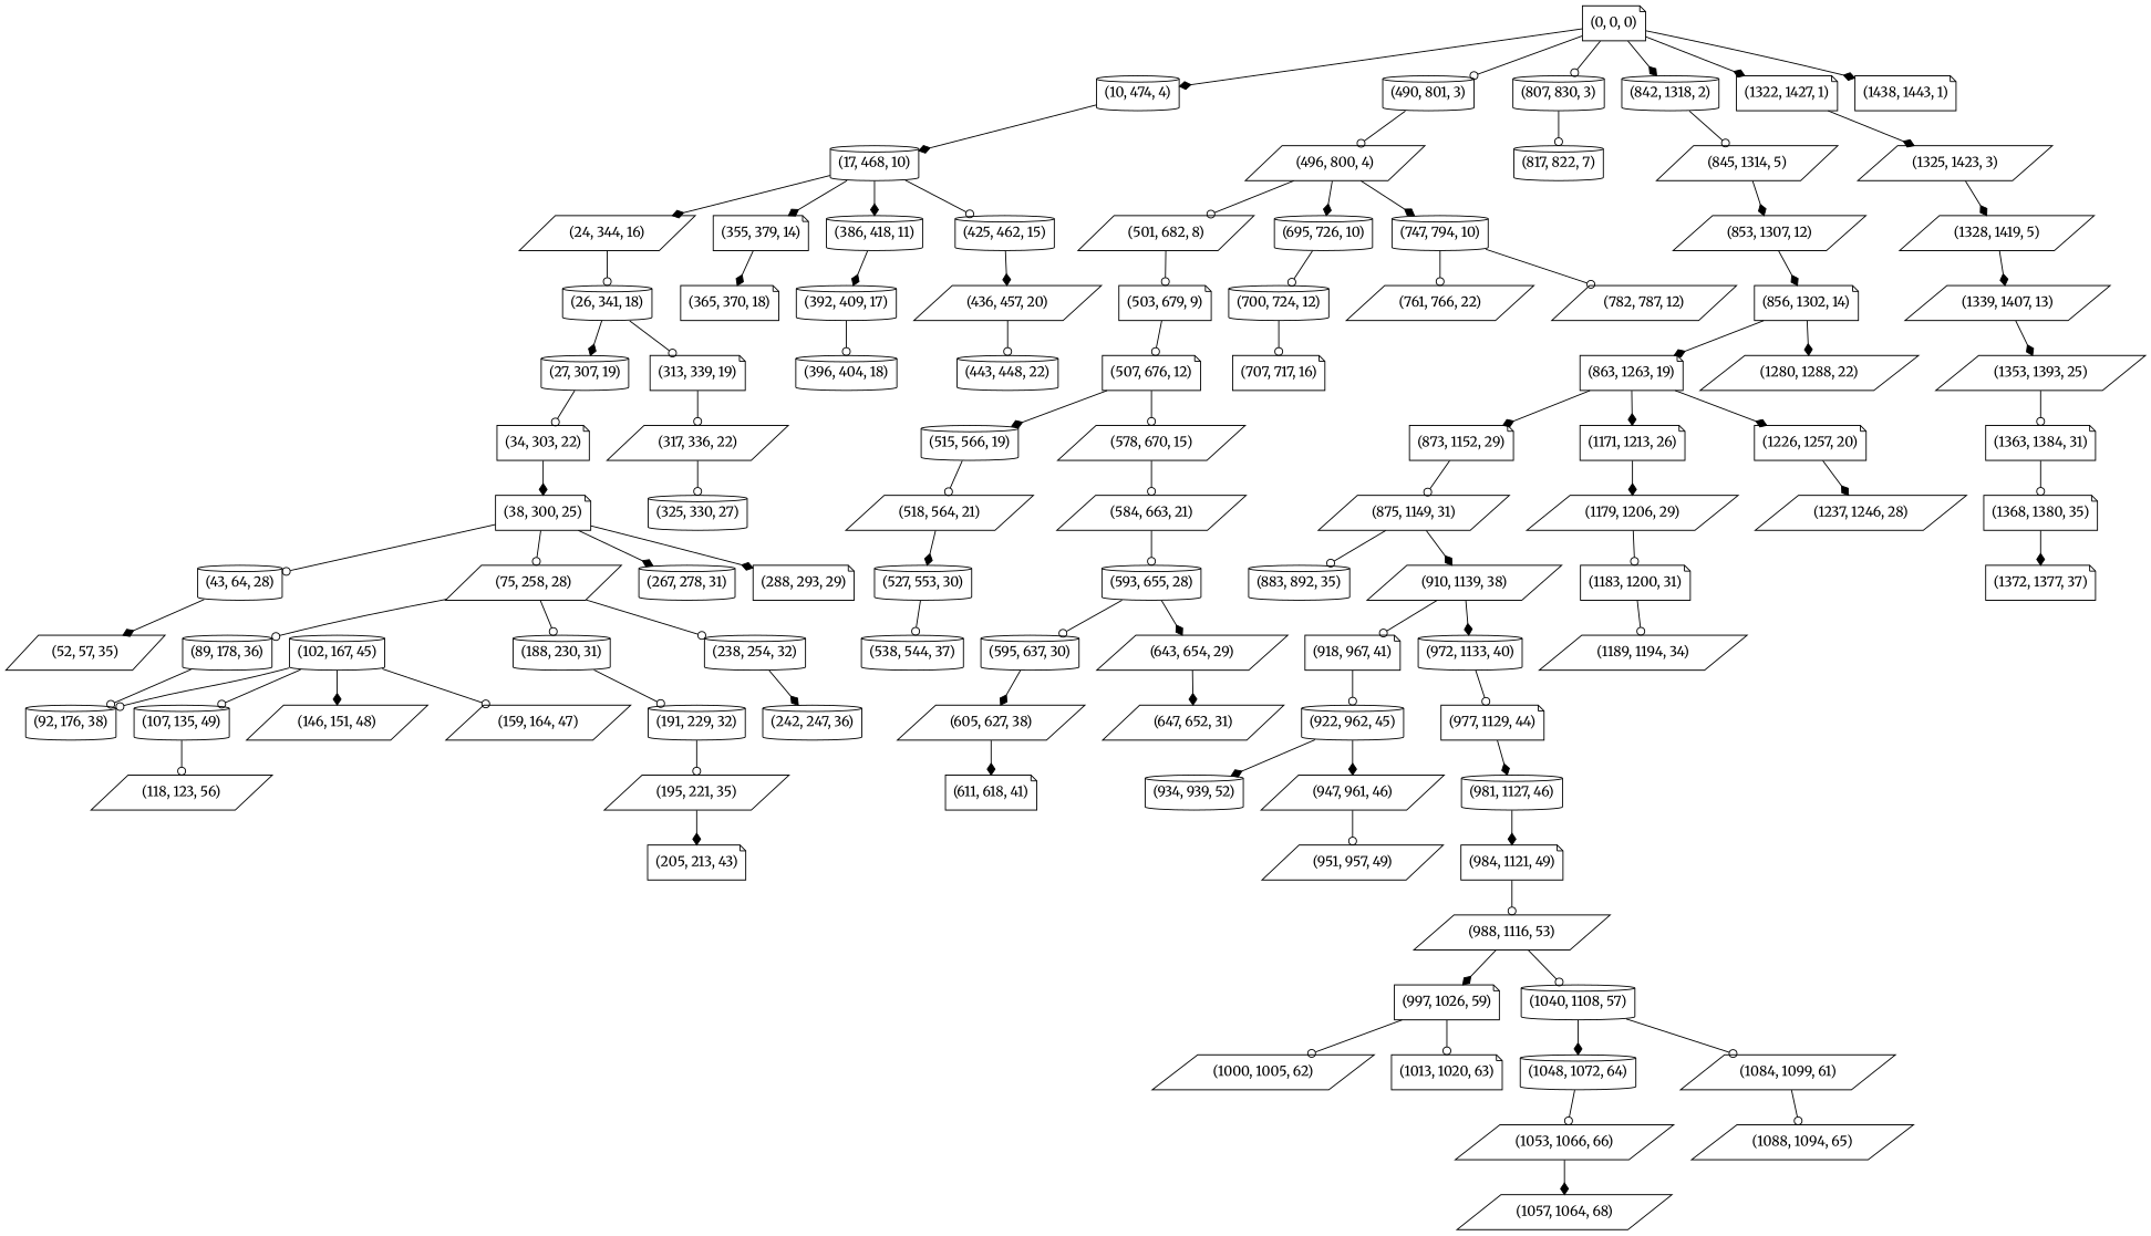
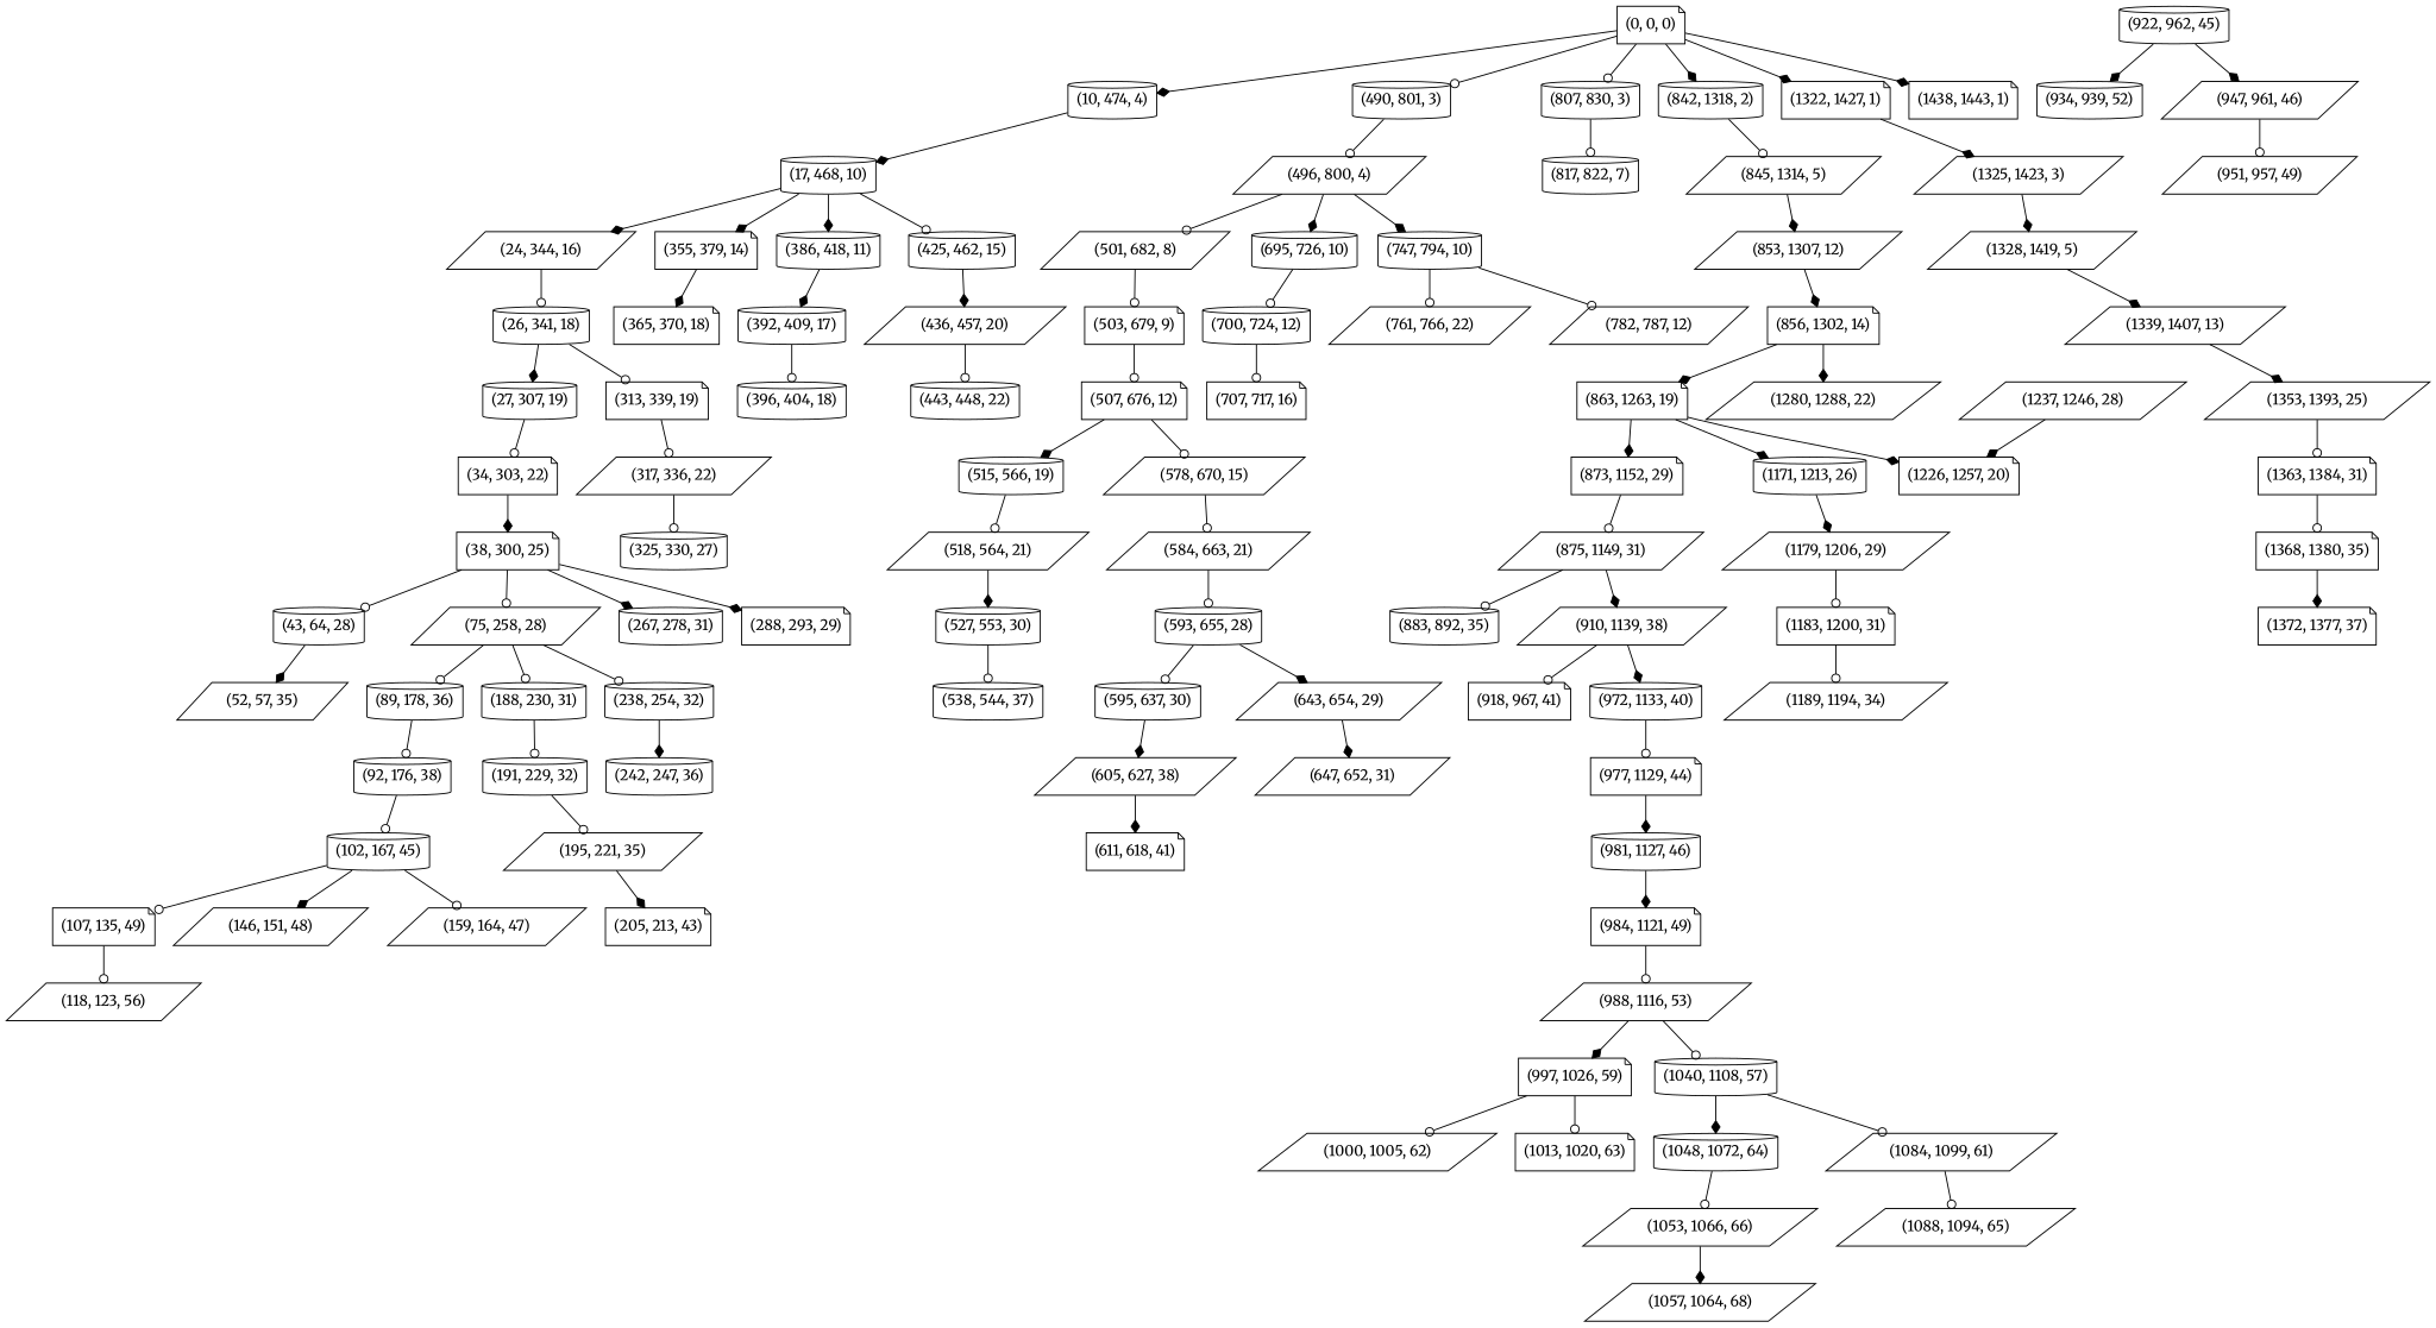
  digraph {
    fontname=Merriweather
    node [fontname=Merriweather shape=cylinder]
    edge [arrowhead=odot fontname=Merriweather]
    "(0, 0, 0)" [shape=note]
    "(10, 474, 4)"
    "(490, 801, 3)"
    "(807, 830, 3)"
    "(842, 1318, 2)"
    "(1322, 1427, 1)" [shape=note]
    "(1438, 1443, 1)" [shape=note]
    "(17, 468, 10)"
    "(496, 800, 4)" [shape=parallelogram]
    "(817, 822, 7)"
    "(845, 1314, 5)" [shape=parallelogram]
    "(1325, 1423, 3)" [shape=parallelogram]
    "(24, 344, 16)" [shape=parallelogram]
    "(355, 379, 14)" [shape=note]
    "(386, 418, 11)"
    "(425, 462, 15)"
    "(26, 341, 18)"
    "(365, 370, 18)" [shape=note]
    "(392, 409, 17)"
    "(436, 457, 20)" [shape=parallelogram]
    "(27, 307, 19)"
    "(313, 339, 19)" [shape=note]
    "(34, 303, 22)" [shape=note]
    "(317, 336, 22)" [shape=parallelogram]
    "(38, 300, 25)" [shape=note]
    "(43, 64, 28)"
    "(75, 258, 28)" [shape=parallelogram]
    "(267, 278, 31)"
    "(288, 293, 29)" [shape=note]
    "(52, 57, 35)" [shape=parallelogram]
    "(89, 178, 36)"
    "(188, 230, 31)"
    "(238, 254, 32)"
    "(92, 176, 38)"
    "(191, 229, 32)"
    "(242, 247, 36)"
    "(102, 167, 45)"
-   "(107, 135, 49)"
+   "(107, 135, 49)" [shape=note]
    "(146, 151, 48)" [shape=parallelogram]
    "(159, 164, 47)" [shape=parallelogram]
    "(118, 123, 56)" [shape=parallelogram]
    "(195, 221, 35)" [shape=parallelogram]
    "(205, 213, 43)" [shape=note]
    "(325, 330, 27)"
    "(396, 404, 18)"
    "(443, 448, 22)"
    "(501, 682, 8)" [shape=parallelogram]
    "(695, 726, 10)"
    "(747, 794, 10)"
    "(503, 679, 9)" [shape=note]
    "(700, 724, 12)"
    "(761, 766, 22)" [shape=parallelogram]
    "(782, 787, 12)" [shape=parallelogram]
    "(507, 676, 12)" [shape=note]
    "(515, 566, 19)"
    "(578, 670, 15)" [shape=parallelogram]
    "(518, 564, 21)" [shape=parallelogram]
    "(584, 663, 21)" [shape=parallelogram]
    "(527, 553, 30)"
    "(538, 544, 37)"
    "(593, 655, 28)"
    "(595, 637, 30)"
    "(643, 654, 29)" [shape=parallelogram]
    "(605, 627, 38)" [shape=parallelogram]
    "(647, 652, 31)" [shape=parallelogram]
    "(611, 618, 41)" [shape=note]
    "(707, 717, 16)" [shape=note]
    "(853, 1307, 12)" [shape=parallelogram]
    "(856, 1302, 14)" [shape=note]
    "(863, 1263, 19)" [shape=note]
    "(1280, 1288, 22)" [shape=parallelogram]
    "(873, 1152, 29)" [shape=note]
-   "(1171, 1213, 26)" [shape=note]
+   "(1171, 1213, 26)"
    "(1226, 1257, 20)" [shape=note]
    "(875, 1149, 31)" [shape=parallelogram]
    "(1179, 1206, 29)" [shape=parallelogram]
    "(1237, 1246, 28)" [shape=parallelogram]
    "(883, 892, 35)"
    "(910, 1139, 38)" [shape=parallelogram]
    "(918, 967, 41)" [shape=note]
    "(972, 1133, 40)"
    "(922, 962, 45)"
    "(977, 1129, 44)" [shape=note]
    "(934, 939, 52)"
    "(947, 961, 46)" [shape=parallelogram]
    "(951, 957, 49)" [shape=parallelogram]
    "(981, 1127, 46)"
    "(984, 1121, 49)" [shape=note]
    "(988, 1116, 53)" [shape=parallelogram]
    "(997, 1026, 59)" [shape=note]
    "(1040, 1108, 57)"
    "(1000, 1005, 62)" [shape=parallelogram]
    "(1013, 1020, 63)" [shape=note]
    "(1048, 1072, 64)"
    "(1084, 1099, 61)" [shape=parallelogram]
    "(1053, 1066, 66)" [shape=parallelogram]
    "(1088, 1094, 65)" [shape=parallelogram]
    "(1057, 1064, 68)" [shape=parallelogram]
    "(1183, 1200, 31)" [shape=note]
    "(1189, 1194, 34)" [shape=parallelogram]
    "(1328, 1419, 5)" [shape=parallelogram]
    "(1339, 1407, 13)" [shape=parallelogram]
    "(1353, 1393, 25)" [shape=parallelogram]
    "(1363, 1384, 31)" [shape=note]
    "(1368, 1380, 35)" [shape=note]
    "(1372, 1377, 37)" [shape=note]
    "(0, 0, 0)" -> "(10, 474, 4)" [arrowhead=diamond]
    "(0, 0, 0)" -> "(490, 801, 3)"
    "(0, 0, 0)" -> "(807, 830, 3)"
    "(0, 0, 0)" -> "(842, 1318, 2)" [arrowhead=diamond]
    "(0, 0, 0)" -> "(1322, 1427, 1)" [arrowhead=diamond]
    "(0, 0, 0)" -> "(1438, 1443, 1)" [arrowhead=diamond]
    "(10, 474, 4)" -> "(17, 468, 10)" [arrowhead=diamond]
    "(490, 801, 3)" -> "(496, 800, 4)"
    "(807, 830, 3)" -> "(817, 822, 7)"
    "(842, 1318, 2)" -> "(845, 1314, 5)"
    "(1322, 1427, 1)" -> "(1325, 1423, 3)" [arrowhead=diamond]
    "(17, 468, 10)" -> "(24, 344, 16)" [arrowhead=diamond]
    "(17, 468, 10)" -> "(355, 379, 14)" [arrowhead=diamond]
    "(17, 468, 10)" -> "(386, 418, 11)" [arrowhead=diamond]
    "(17, 468, 10)" -> "(425, 462, 15)"
    "(496, 800, 4)" -> "(501, 682, 8)"
    "(496, 800, 4)" -> "(695, 726, 10)" [arrowhead=diamond]
    "(496, 800, 4)" -> "(747, 794, 10)" [arrowhead=diamond]
    "(845, 1314, 5)" -> "(853, 1307, 12)" [arrowhead=diamond]
    "(1325, 1423, 3)" -> "(1328, 1419, 5)" [arrowhead=diamond]
    "(24, 344, 16)" -> "(26, 341, 18)"
    "(355, 379, 14)" -> "(365, 370, 18)" [arrowhead=diamond]
    "(386, 418, 11)" -> "(392, 409, 17)" [arrowhead=diamond]
    "(425, 462, 15)" -> "(436, 457, 20)" [arrowhead=diamond]
    "(26, 341, 18)" -> "(27, 307, 19)" [arrowhead=diamond]
    "(26, 341, 18)" -> "(313, 339, 19)"
    "(392, 409, 17)" -> "(396, 404, 18)"
    "(436, 457, 20)" -> "(443, 448, 22)"
    "(27, 307, 19)" -> "(34, 303, 22)"
    "(313, 339, 19)" -> "(317, 336, 22)"
    "(34, 303, 22)" -> "(38, 300, 25)" [arrowhead=diamond]
    "(317, 336, 22)" -> "(325, 330, 27)"
    "(38, 300, 25)" -> "(43, 64, 28)"
    "(38, 300, 25)" -> "(75, 258, 28)"
    "(38, 300, 25)" -> "(267, 278, 31)" [arrowhead=diamond]
    "(38, 300, 25)" -> "(288, 293, 29)" [arrowhead=diamond]
    "(43, 64, 28)" -> "(52, 57, 35)" [arrowhead=diamond]
    "(75, 258, 28)" -> "(89, 178, 36)"
    "(75, 258, 28)" -> "(188, 230, 31)"
    "(75, 258, 28)" -> "(238, 254, 32)"
    "(89, 178, 36)" -> "(92, 176, 38)"
    "(188, 230, 31)" -> "(191, 229, 32)"
    "(238, 254, 32)" -> "(242, 247, 36)" [arrowhead=diamond]
-   "(102, 167, 45)" -> "(92, 176, 38)"
+   "(92, 176, 38)" -> "(102, 167, 45)"
    "(191, 229, 32)" -> "(195, 221, 35)"
    "(102, 167, 45)" -> "(107, 135, 49)"
    "(102, 167, 45)" -> "(146, 151, 48)" [arrowhead=diamond]
    "(102, 167, 45)" -> "(159, 164, 47)"
    "(107, 135, 49)" -> "(118, 123, 56)"
    "(195, 221, 35)" -> "(205, 213, 43)" [arrowhead=diamond]
    "(501, 682, 8)" -> "(503, 679, 9)"
    "(695, 726, 10)" -> "(700, 724, 12)"
    "(747, 794, 10)" -> "(761, 766, 22)"
    "(747, 794, 10)" -> "(782, 787, 12)"
    "(503, 679, 9)" -> "(507, 676, 12)"
    "(700, 724, 12)" -> "(707, 717, 16)"
    "(507, 676, 12)" -> "(515, 566, 19)" [arrowhead=diamond]
    "(507, 676, 12)" -> "(578, 670, 15)"
    "(515, 566, 19)" -> "(518, 564, 21)"
    "(578, 670, 15)" -> "(584, 663, 21)"
    "(518, 564, 21)" -> "(527, 553, 30)" [arrowhead=diamond]
    "(584, 663, 21)" -> "(593, 655, 28)"
    "(527, 553, 30)" -> "(538, 544, 37)"
    "(593, 655, 28)" -> "(595, 637, 30)"
    "(593, 655, 28)" -> "(643, 654, 29)" [arrowhead=diamond]
    "(595, 637, 30)" -> "(605, 627, 38)" [arrowhead=diamond]
    "(643, 654, 29)" -> "(647, 652, 31)" [arrowhead=diamond]
    "(605, 627, 38)" -> "(611, 618, 41)" [arrowhead=diamond]
    "(853, 1307, 12)" -> "(856, 1302, 14)" [arrowhead=diamond]
    "(856, 1302, 14)" -> "(863, 1263, 19)" [arrowhead=diamond]
    "(856, 1302, 14)" -> "(1280, 1288, 22)" [arrowhead=diamond]
    "(863, 1263, 19)" -> "(873, 1152, 29)" [arrowhead=diamond]
    "(863, 1263, 19)" -> "(1171, 1213, 26)" [arrowhead=diamond]
    "(863, 1263, 19)" -> "(1226, 1257, 20)" [arrowhead=diamond]
    "(873, 1152, 29)" -> "(875, 1149, 31)"
    "(1171, 1213, 26)" -> "(1179, 1206, 29)" [arrowhead=diamond]
-   "(1226, 1257, 20)" -> "(1237, 1246, 28)" [arrowhead=diamond]
+   "(1237, 1246, 28)" -> "(1226, 1257, 20)" [arrowhead=diamond]
    "(875, 1149, 31)" -> "(883, 892, 35)"
    "(875, 1149, 31)" -> "(910, 1139, 38)" [arrowhead=diamond]
    "(1179, 1206, 29)" -> "(1183, 1200, 31)"
    "(910, 1139, 38)" -> "(918, 967, 41)"
    "(910, 1139, 38)" -> "(972, 1133, 40)" [arrowhead=diamond]
-   "(918, 967, 41)" -> "(922, 962, 45)"
    "(972, 1133, 40)" -> "(977, 1129, 44)"
    "(922, 962, 45)" -> "(934, 939, 52)" [arrowhead=diamond]
    "(922, 962, 45)" -> "(947, 961, 46)" [arrowhead=diamond]
    "(977, 1129, 44)" -> "(981, 1127, 46)" [arrowhead=diamond]
    "(947, 961, 46)" -> "(951, 957, 49)"
    "(981, 1127, 46)" -> "(984, 1121, 49)" [arrowhead=diamond]
    "(984, 1121, 49)" -> "(988, 1116, 53)"
    "(988, 1116, 53)" -> "(997, 1026, 59)" [arrowhead=diamond]
    "(988, 1116, 53)" -> "(1040, 1108, 57)"
    "(997, 1026, 59)" -> "(1000, 1005, 62)"
    "(997, 1026, 59)" -> "(1013, 1020, 63)"
    "(1040, 1108, 57)" -> "(1048, 1072, 64)" [arrowhead=diamond]
    "(1040, 1108, 57)" -> "(1084, 1099, 61)"
    "(1048, 1072, 64)" -> "(1053, 1066, 66)"
    "(1084, 1099, 61)" -> "(1088, 1094, 65)"
    "(1053, 1066, 66)" -> "(1057, 1064, 68)" [arrowhead=diamond]
    "(1183, 1200, 31)" -> "(1189, 1194, 34)"
    "(1328, 1419, 5)" -> "(1339, 1407, 13)" [arrowhead=diamond]
    "(1339, 1407, 13)" -> "(1353, 1393, 25)" [arrowhead=diamond]
    "(1353, 1393, 25)" -> "(1363, 1384, 31)"
    "(1363, 1384, 31)" -> "(1368, 1380, 35)"
    "(1368, 1380, 35)" -> "(1372, 1377, 37)" [arrowhead=diamond]
  }
